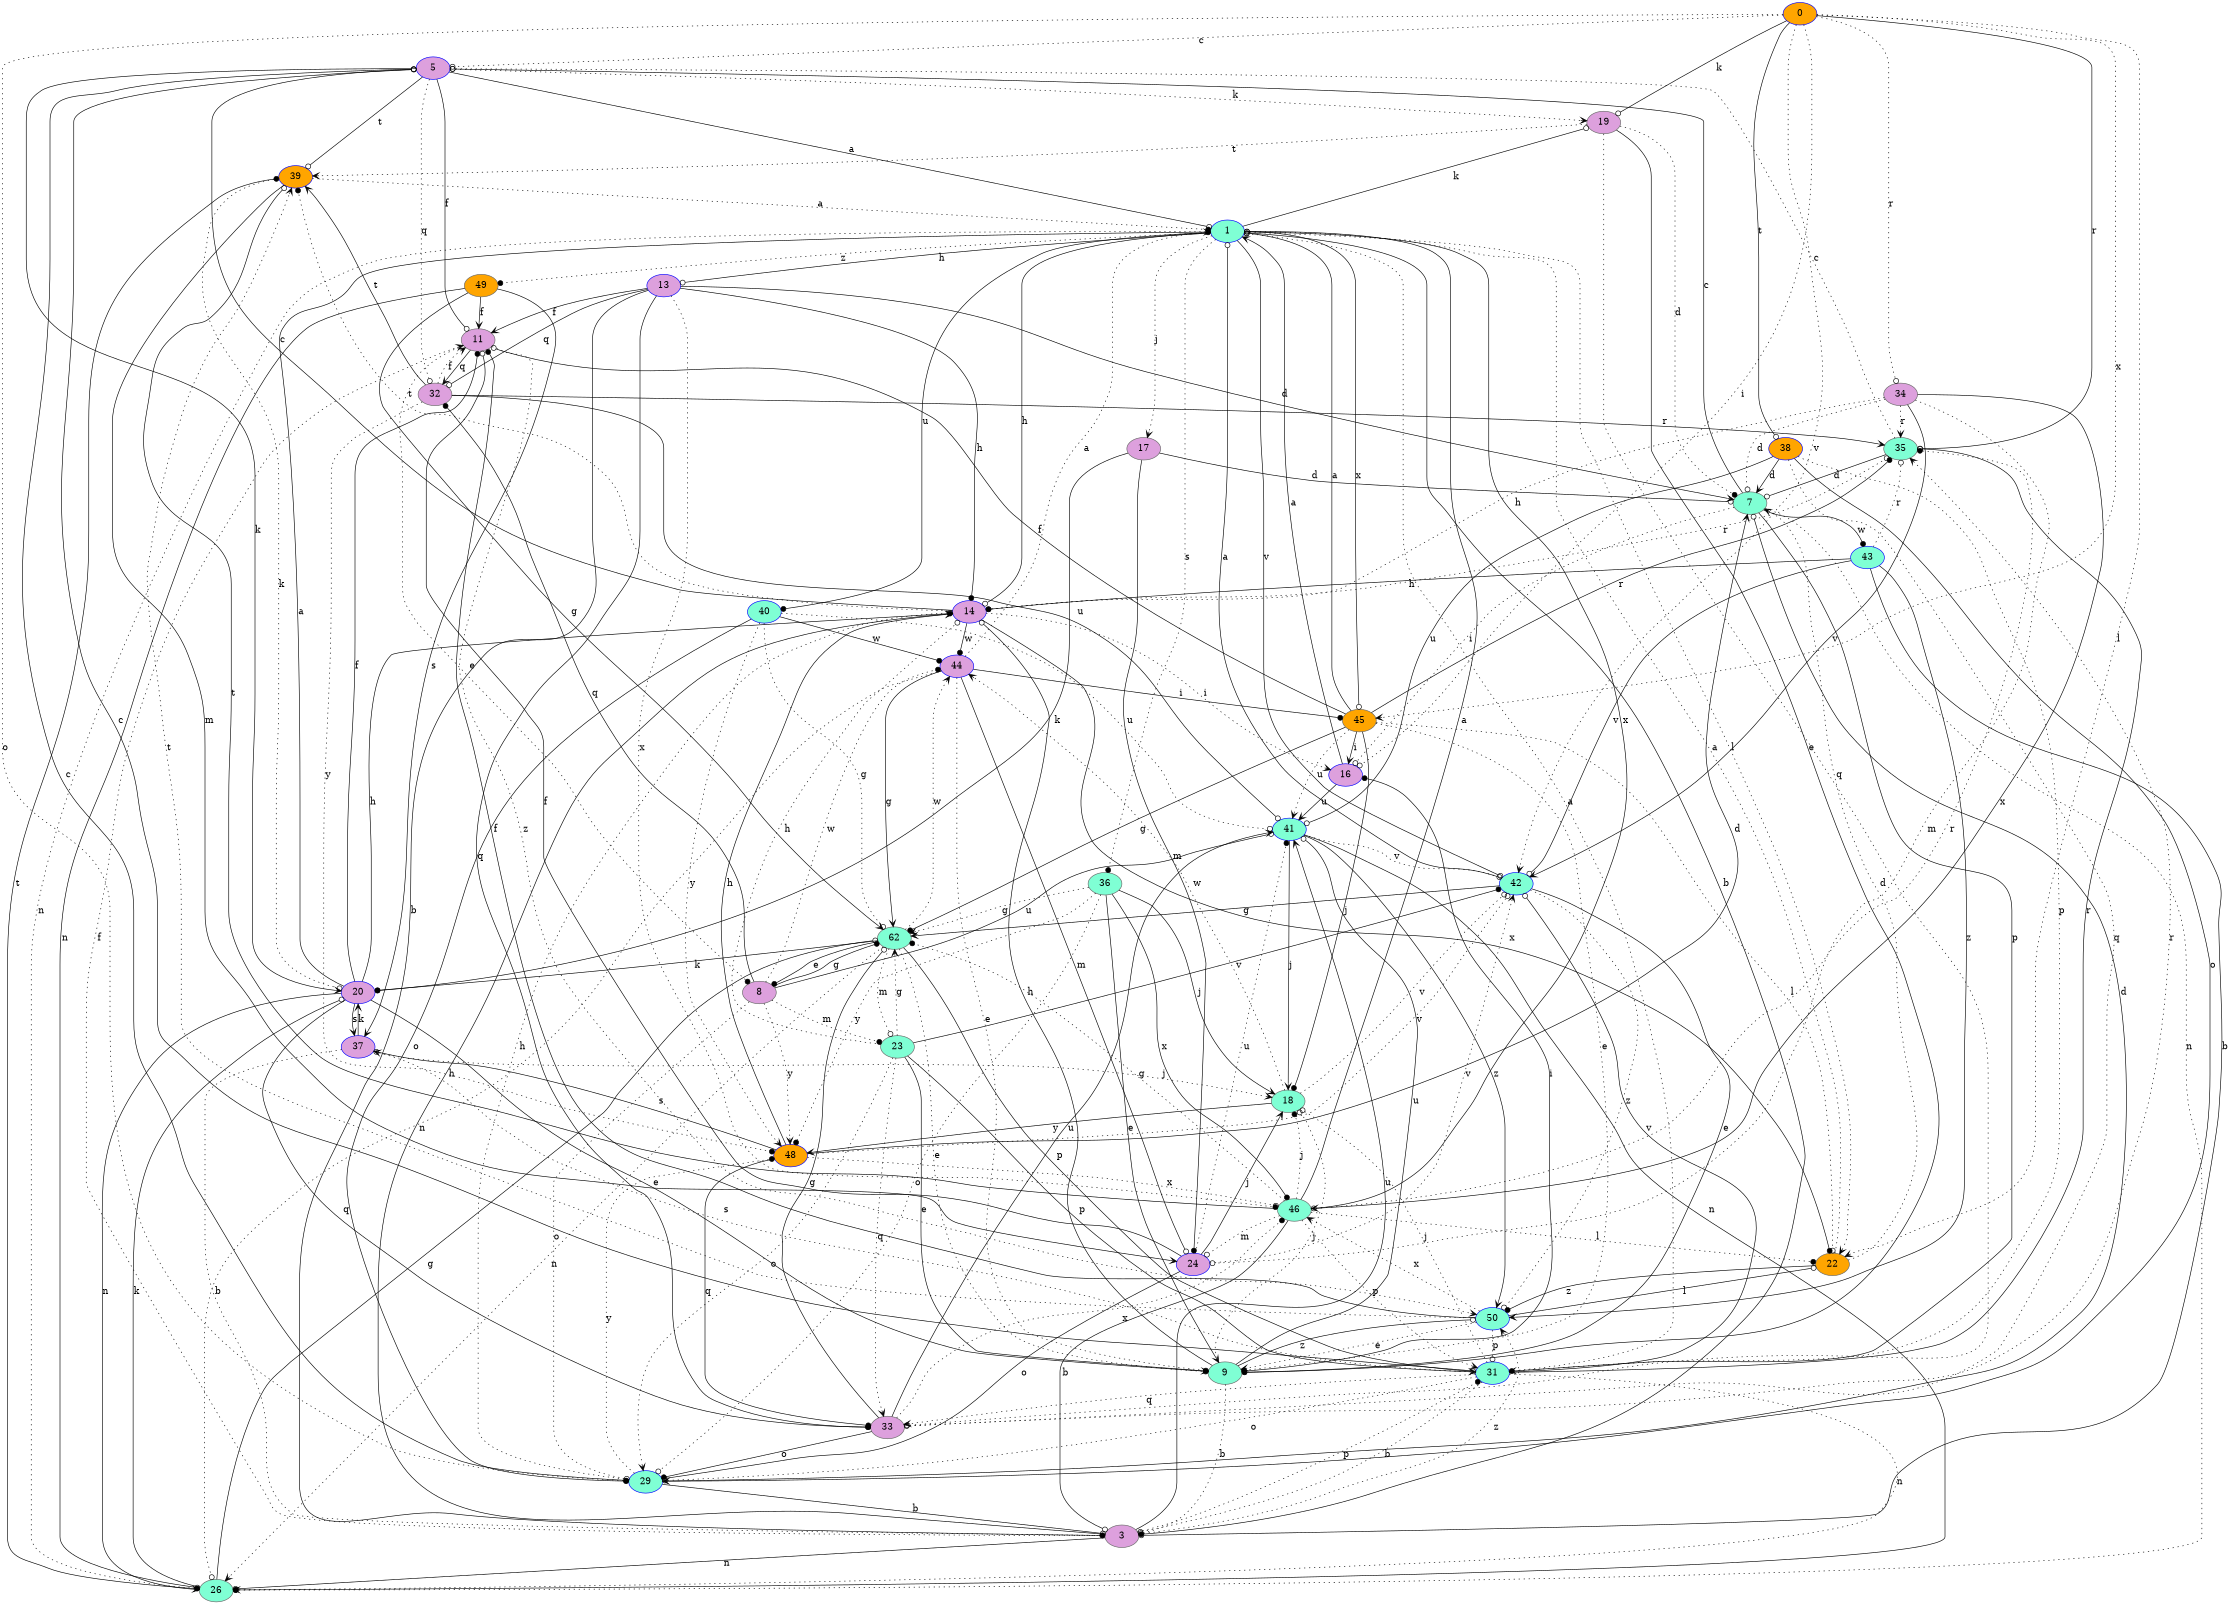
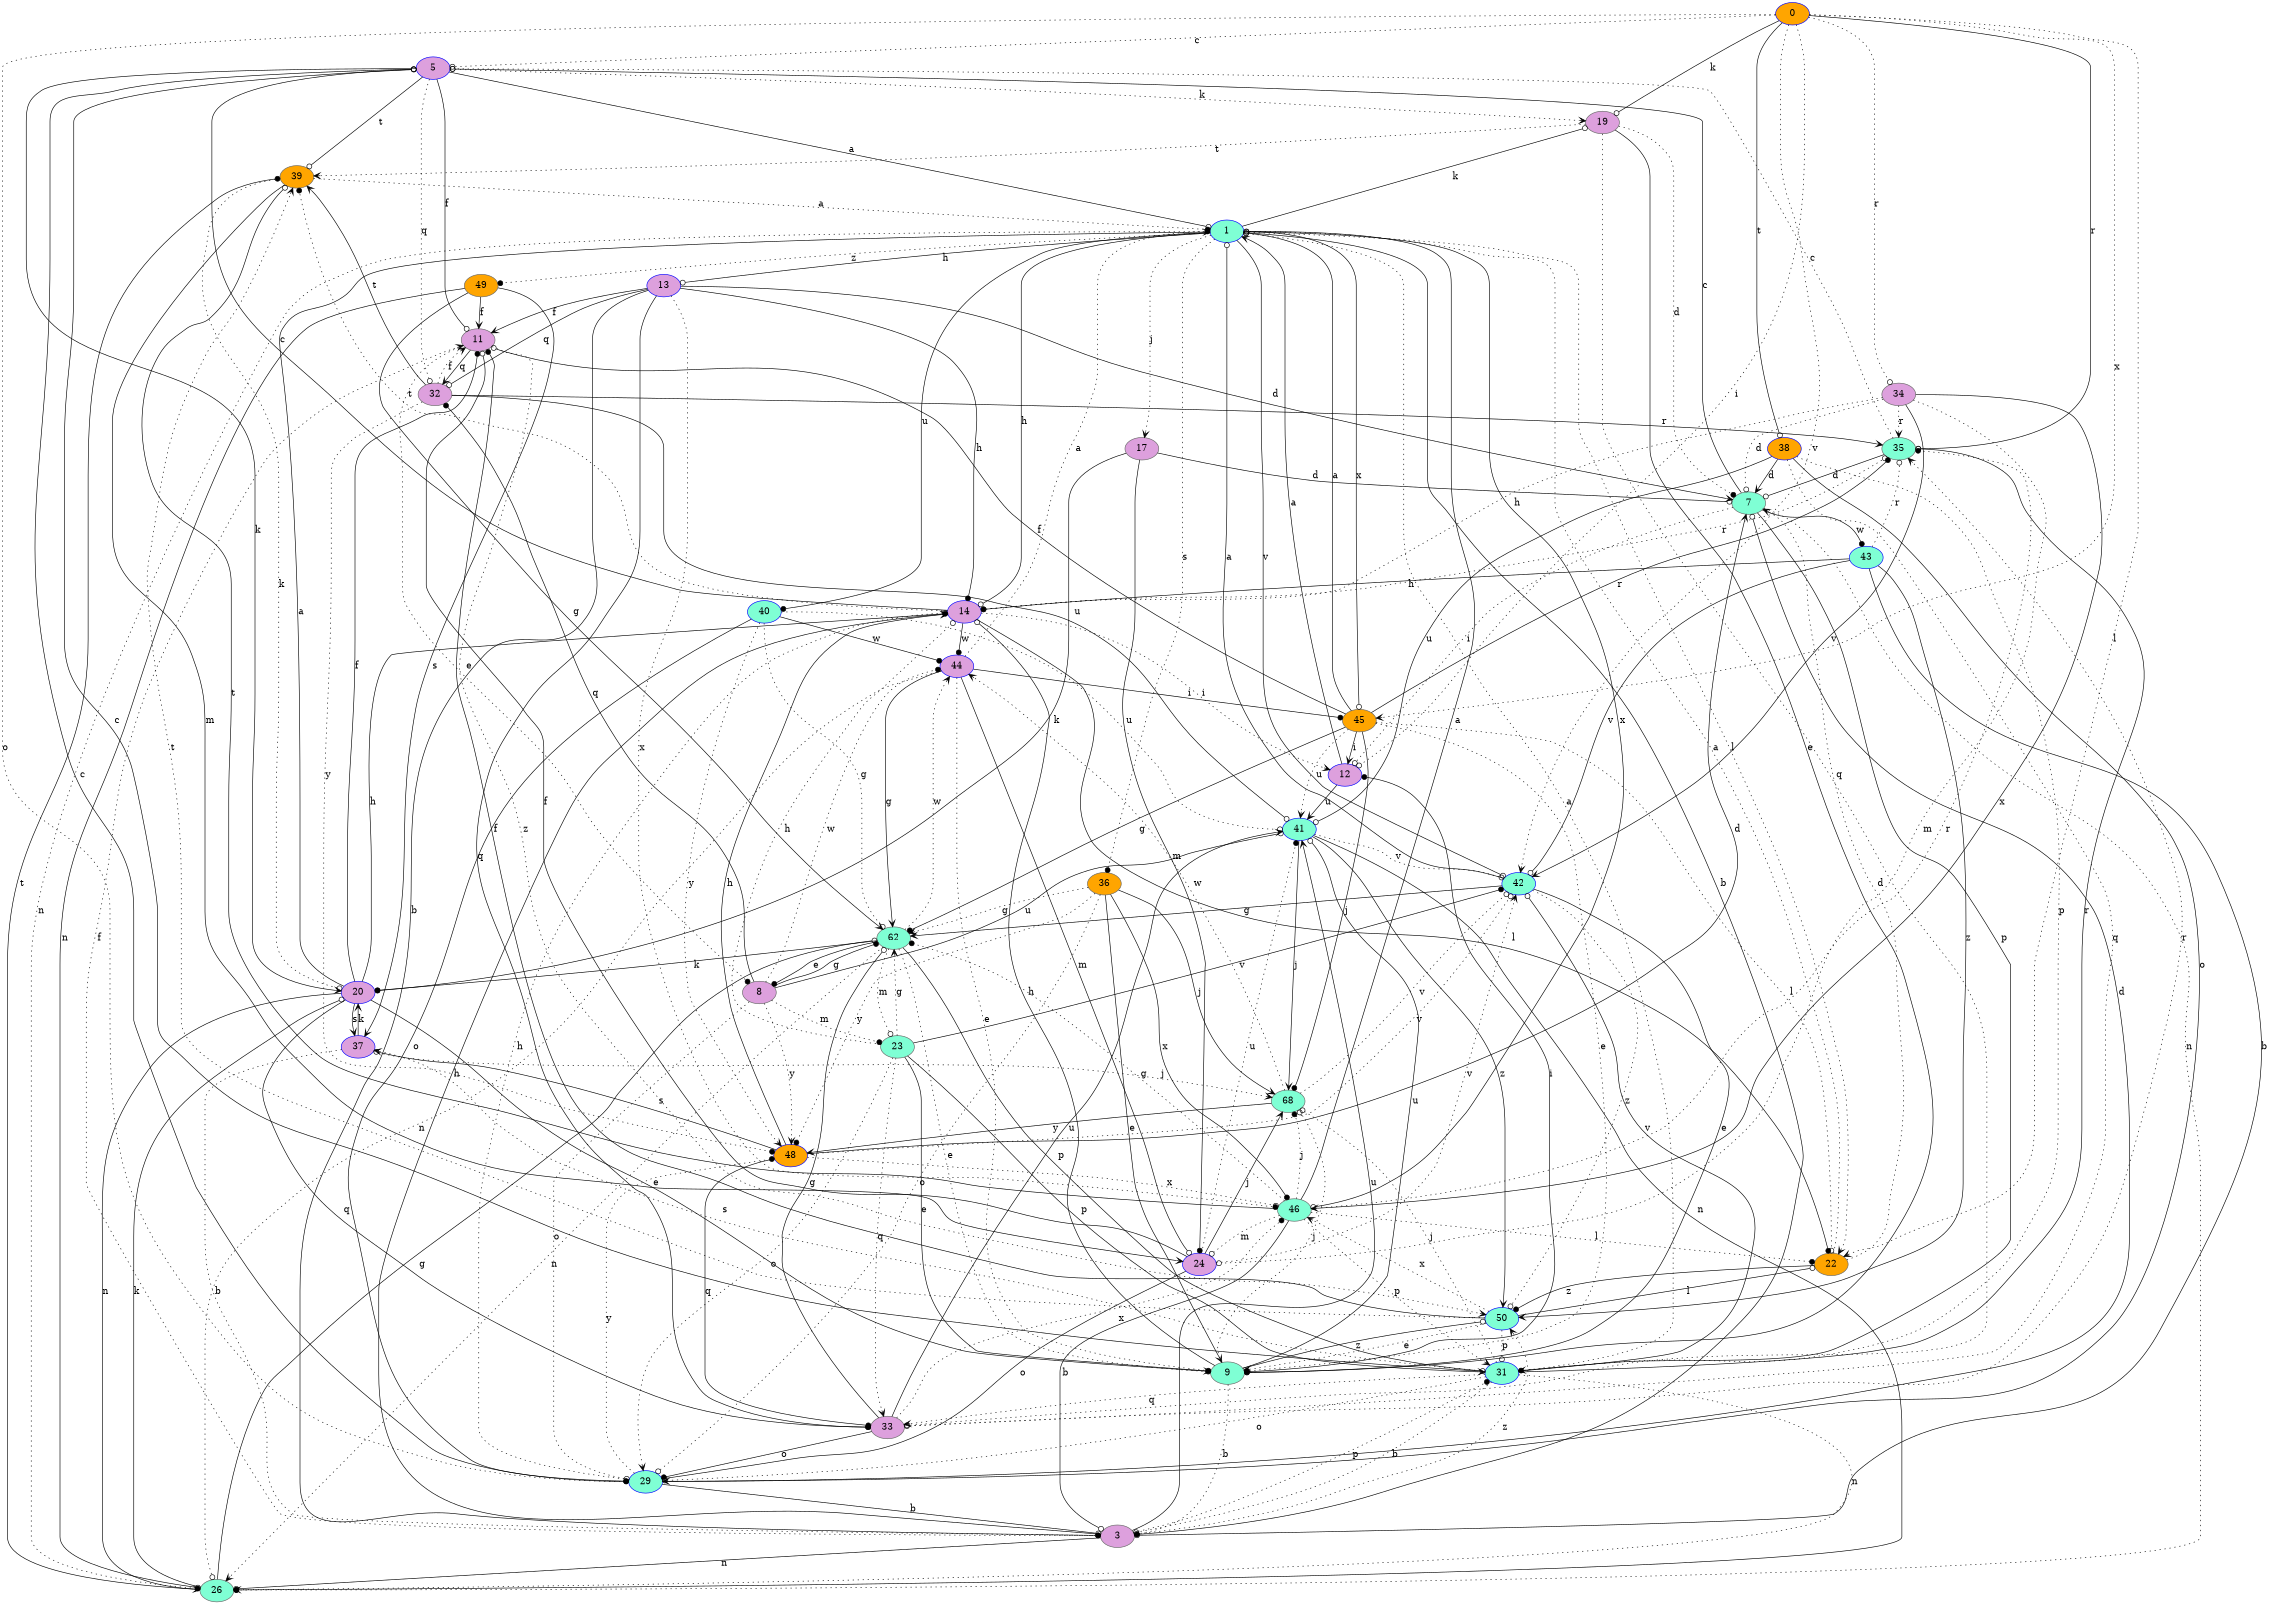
  strict digraph {
    node [color=blue fillcolor=plum style=filled]
    edge [arrowhead=odot style=solid]
    0 [fillcolor=orange]
    5
-   16
+   16 [label=12]
    19 [color=gray40]
    22 [color=gray40 fillcolor=orange]
    29 [fillcolor=aquamarine]
    34 [color=gray40]
    35 [color=gray40 fillcolor=aquamarine]
    38 [fillcolor=orange]
    42 [fillcolor=aquamarine]
    45 [color=gray40 fillcolor=orange]
    1 [fillcolor=aquamarine]
    11 [color=gray40]
    20
    32 [color=gray40]
-   39 [fillcolor=orange]
+   39 [color=gray40 fillcolor=orange]
    41 [fillcolor=aquamarine]
    7 [color=gray40 fillcolor=aquamarine]
    9 [color=gray40 fillcolor=aquamarine]
    33 [color=gray40]
    50 [fillcolor=aquamarine]
    3 [color=gray40]
    14
    48 [fillcolor=orange]
    46 [color=gray40 fillcolor=aquamarine]
    24
    31 [fillcolor=aquamarine]
    n28 [color=gray40 fillcolor=aquamarine label=62]
-   18 [color=gray40 fillcolor=aquamarine]
+   18 [color=gray40 fillcolor=aquamarine label=68]
    13
    17 [color=gray40]
    26 [color=gray40 fillcolor=aquamarine]
-   36 [color=gray40 fillcolor=aquamarine]
+   36 [color=gray40 fillcolor=orange]
    40 [fillcolor=aquamarine]
    49 [color=gray40 fillcolor=orange]
    44
    37
    8 [color=gray40]
    43 [fillcolor=aquamarine]
    23 [color=gray40 fillcolor=aquamarine]
    0 -> 5 [label=c style=dotted]
    0 -> 16 [label=i style=dotted]
    0 -> 19 [label=k]
    0 -> 22 [arrowhead=vee label=l style=dotted]
    0 -> 29 [arrowhead=dot label=o style=dotted]
    0 -> 34 [label=r style=dotted]
    0 -> 35 [label=r]
    0 -> 38 [label=t]
    0 -> 42 [arrowhead=vee label=v style=dotted]
    0 -> 45 [arrowhead=vee label=x style=dotted]
    5 -> 19 [arrowhead=vee label=k style=dotted]
    5 -> 1 [label=a]
    5 -> 11 [label=f]
    5 -> 20 [arrowhead=vee label=k]
    5 -> 32 [label=q style=dotted]
    5 -> 39 [label=t]
    16 -> 1 [arrowhead=vee label=a]
    16 -> 41 [arrowhead=vee label=u]
    19 -> 39 [arrowhead=vee label=t style=dotted]
    19 -> 7 [arrowhead=dot label=d style=dotted]
    19 -> 9 [label=e]
    19 -> 33 [label=q style=dotted]
    22 -> 1 [label=a style=dotted]
    22 -> 7 [arrowhead=vee label=d style=dotted]
    22 -> 50 [arrowhead=dot label=z]
    29 -> 5 [label=c]
    29 -> 7 [label=d]
    29 -> 3 [label=b]
    29 -> 14 [label=h style=dotted]
    29 -> 48 [arrowhead=dot label=y style=dotted]
    34 -> 35 [arrowhead=vee label=r style=dotted]
    34 -> 42 [arrowhead=vee label=v]
    34 -> 7 [label=d style=dotted]
    34 -> 14 [arrowhead=dot label=h style=dotted]
    34 -> 46 [arrowhead=vee label=x]
    34 -> 24 [label=m style=dotted]
    35 -> 5 [label=c style=dotted]
    35 -> 7 [label=d]
    38 -> 29 [arrowhead=vee label=o]
    38 -> 41 [label=u]
    38 -> 7 [arrowhead=vee label=d]
    38 -> 33 [label=q style=dotted]
    38 -> 31 [arrowhead=dot label=p style=dotted]
    42 -> 1 [label=a]
    42 -> 9 [arrowhead=dot label=e]
    42 -> 50 [label=z style=dotted]
    42 -> n28 [arrowhead=vee label=g]
    45 -> 16 [arrowhead=vee label=i]
    45 -> 22 [label=l style=dotted]
    45 -> 35 [arrowhead=dot label=r]
    45 -> 1 [label=a]
    45 -> 11 [label=f]
    45 -> 41 [arrowhead=vee label=u style=dotted]
    45 -> 9 [arrowhead=dot label=e style=dotted]
    45 -> n28 [arrowhead=dot label=g]
    45 -> 18 [arrowhead=dot label=j]
    1 -> 19 [label=k]
    1 -> 22 [arrowhead=vee label=l style=dotted]
    1 -> 42 [label=v]
    1 -> 45 [label=x]
    1 -> 3 [arrowhead=dot label=b]
    1 -> 14 [label=h]
    1 -> 46 [label=x]
    1 -> 13 [label=h]
    1 -> 17 [arrowhead=vee label=j style=dotted]
    1 -> 26 [arrowhead=dot label=n style=dotted]
    1 -> 36 [arrowhead=dot label=s style=dotted]
    1 -> 40 [arrowhead=dot label=u]
    1 -> 49 [arrowhead=dot label=z style=dotted]
    11 -> 32 [arrowhead=vee label=q]
    11 -> 50 [arrowhead=vee label=z style=dotted]
    11 -> 8 [arrowhead=dot label=e style=dotted]
    20 -> 1 [arrowhead=vee label=a]
    20 -> 11 [arrowhead=dot label=f]
    20 -> 9 [arrowhead=vee label=e]
    20 -> 33 [arrowhead=dot label=q]
    20 -> 14 [arrowhead=dot label=h]
    20 -> 26 [arrowhead=vee label=n]
    20 -> 37 [arrowhead=vee label=s]
    32 -> 35 [arrowhead=vee label=r]
    32 -> 11 [arrowhead=vee label=f style=dotted]
    32 -> 39 [arrowhead=vee label=t]
    32 -> 41 [label=u]
    32 -> 48 [arrowhead=dot label=y style=dotted]
    39 -> 1 [arrowhead=dot label=a style=dotted]
    39 -> 20 [label=k style=dotted]
    39 -> 24 [arrowhead=vee label=m]
    41 -> 42 [label=v style=dotted]
    41 -> 50 [arrowhead=vee label=z]
    41 -> 18 [arrowhead=vee label=j]
    41 -> 26 [arrowhead=dot label=n]
    7 -> 5 [label=c]
    7 -> 16 [label=i style=dotted]
    7 -> 31 [arrowhead=vee label=p]
    7 -> 26 [arrowhead=dot label=n style=dotted]
    7 -> 43 [arrowhead=dot label=w]
    9 -> 16 [arrowhead=dot label=i]
    9 -> 41 [label=u]
    9 -> 50 [label=z]
    9 -> 3 [label=b style=dotted]
    9 -> 14 [label=h]
    9 -> 18 [label=j style=dotted]
    33 -> 29 [arrowhead=dot label=o]
    33 -> 35 [arrowhead=vee label=r style=dotted]
    33 -> 41 [arrowhead=vee label=u]
    33 -> 46 [arrowhead=dot label=x style=dotted]
    33 -> n28 [label=g]
    50 -> 22 [label=l]
    50 -> 11 [arrowhead=dot label=f]
    50 -> 39 [arrowhead=vee label=t style=dotted]
    50 -> 9 [arrowhead=vee label=e style=dotted]
    50 -> 46 [arrowhead=vee label=x style=dotted]
    50 -> 31 [label=p style=dotted]
    3 -> 11 [arrowhead=vee label=f style=dotted]
    3 -> 41 [arrowhead=vee label=u]
    3 -> 50 [arrowhead=vee label=z style=dotted]
    3 -> 14 [arrowhead=vee label=h]
    3 -> 31 [arrowhead=dot label=p style=dotted]
    3 -> 26 [label=n]
    14 -> 5 [label=c]
    14 -> 16 [arrowhead=vee label=i style=dotted]
-   14 -> 22 [arrowhead=dot label=x]
+   14 -> 22 [arrowhead=dot label=l]
    14 -> 35 [label=r style=dotted]
    14 -> 39 [arrowhead=dot label=t style=dotted]
    14 -> 44 [arrowhead=dot label=w]
    48 -> 42 [label=v style=dotted]
    48 -> 7 [arrowhead=vee label=d]
    48 -> 33 [arrowhead=dot label=q]
    48 -> 14 [arrowhead=vee label=h]
    48 -> 46 [label=x style=dotted]
    48 -> 37 [label=s]
    46 -> 22 [arrowhead=dot label=l style=dotted]
    46 -> 35 [arrowhead=dot label=r style=dotted]
    46 -> 1 [label=a]
    46 -> 39 [label=t]
    46 -> 3 [label=b]
    46 -> 24 [label=m style=dotted]
    46 -> 31 [arrowhead=vee label=p style=dotted]
    46 -> n28 [arrowhead=dot label=g style=dotted]
    46 -> 18 [arrowhead=dot label=j style=dotted]
    24 -> 29 [label=o]
    24 -> 42 [arrowhead=vee label=v style=dotted]
    24 -> 11 [label=f]
    24 -> 41 [arrowhead=dot label=u style=dotted]
    24 -> 18 [arrowhead=vee label=j]
    31 -> 5 [label=c]
    31 -> 29 [label=o style=dotted]
    31 -> 35 [label=r]
    31 -> 42 [label=v]
    31 -> 1 [label=a style=dotted]
    31 -> 33 [arrowhead=vee label=q style=dotted]
    31 -> 3 [label=b style=dotted]
    31 -> 18 [label=j style=dotted]
    31 -> 26 [arrowhead=vee label=n style=dotted]
    31 -> 37 [arrowhead=vee label=s style=dotted]
    n28 -> 20 [arrowhead=dot label=k]
    n28 -> 9 [label=e style=dotted]
    n28 -> 31 [label=p]
    n28 -> 26 [arrowhead=vee label=n style=dotted]
    n28 -> 44 [arrowhead=vee label=w style=dotted]
    n28 -> 8 [arrowhead=dot label=e]
    n28 -> 23 [label=m style=dotted]
    18 -> 42 [label=v style=dotted]
    18 -> 48 [arrowhead=vee label=y]
    18 -> 44 [arrowhead=vee label=w style=dotted]
    13 -> 11 [arrowhead=vee label=f]
    13 -> 32 [label=q]
    13 -> 7 [arrowhead=vee label=d]
    13 -> 33 [arrowhead=dot label=q]
    13 -> 3 [label=b]
    13 -> 14 [arrowhead=dot label=h]
    13 -> 46 [arrowhead=dot label=x style=dotted]
    17 -> 20 [arrowhead=dot label=k]
    17 -> 7 [label=d]
    17 -> 24 [arrowhead=dot label=m]
    26 -> 20 [label=k]
    26 -> 39 [arrowhead=dot label=t]
    26 -> n28 [label=g]
    36 -> 29 [label=o style=dotted]
    36 -> 9 [arrowhead=vee label=e]
    36 -> 48 [arrowhead=dot label=y style=dotted]
    36 -> 46 [arrowhead=dot label=x]
    36 -> n28 [arrowhead=vee label=g style=dotted]
    36 -> 18 [arrowhead=vee label=j]
    40 -> 29 [arrowhead=dot label=o]
    40 -> 41 [label=u style=dotted]
    40 -> 48 [arrowhead=vee label=y style=dotted]
    40 -> n28 [label=g style=dotted]
    40 -> 44 [arrowhead=dot label=w]
    49 -> 11 [arrowhead=vee label=f]
    49 -> n28 [arrowhead=vee label=g]
    49 -> 26 [label=n]
    49 -> 37 [arrowhead=vee label=s]
    44 -> 45 [arrowhead=dot label=i]
    44 -> 1 [arrowhead=dot label=a style=dotted]
    44 -> 9 [label=e style=dotted]
    44 -> 24 [label=m]
    44 -> n28 [arrowhead=vee label=g]
    44 -> 26 [label=n style=dotted]
    37 -> 20 [arrowhead=vee label=k]
    37 -> 3 [arrowhead=dot label=b style=dotted]
    37 -> 18 [arrowhead=vee label=j style=dotted]
    8 -> 29 [label=o style=dotted]
    8 -> 32 [arrowhead=dot label=q]
    8 -> 41 [label=u]
    8 -> 48 [arrowhead=vee label=y style=dotted]
    8 -> n28 [arrowhead=dot label=g]
    8 -> 44 [arrowhead=dot label=w style=dotted]
    8 -> 23 [arrowhead=dot label=m style=dotted]
    43 -> 35 [label=r style=dotted]
    43 -> 42 [label=v]
    43 -> 50 [arrowhead=vee label=z]
    43 -> 3 [label=b]
    43 -> 14 [label=h]
    23 -> 29 [arrowhead=vee label=o style=dotted]
    23 -> 42 [arrowhead=dot label=v]
    23 -> 9 [arrowhead=dot label=e]
    23 -> 33 [arrowhead=vee label=q style=dotted]
    23 -> 14 [label=h style=dotted]
    23 -> 31 [arrowhead=vee label=p]
    23 -> n28 [arrowhead=vee label=g style=dotted]
  }
